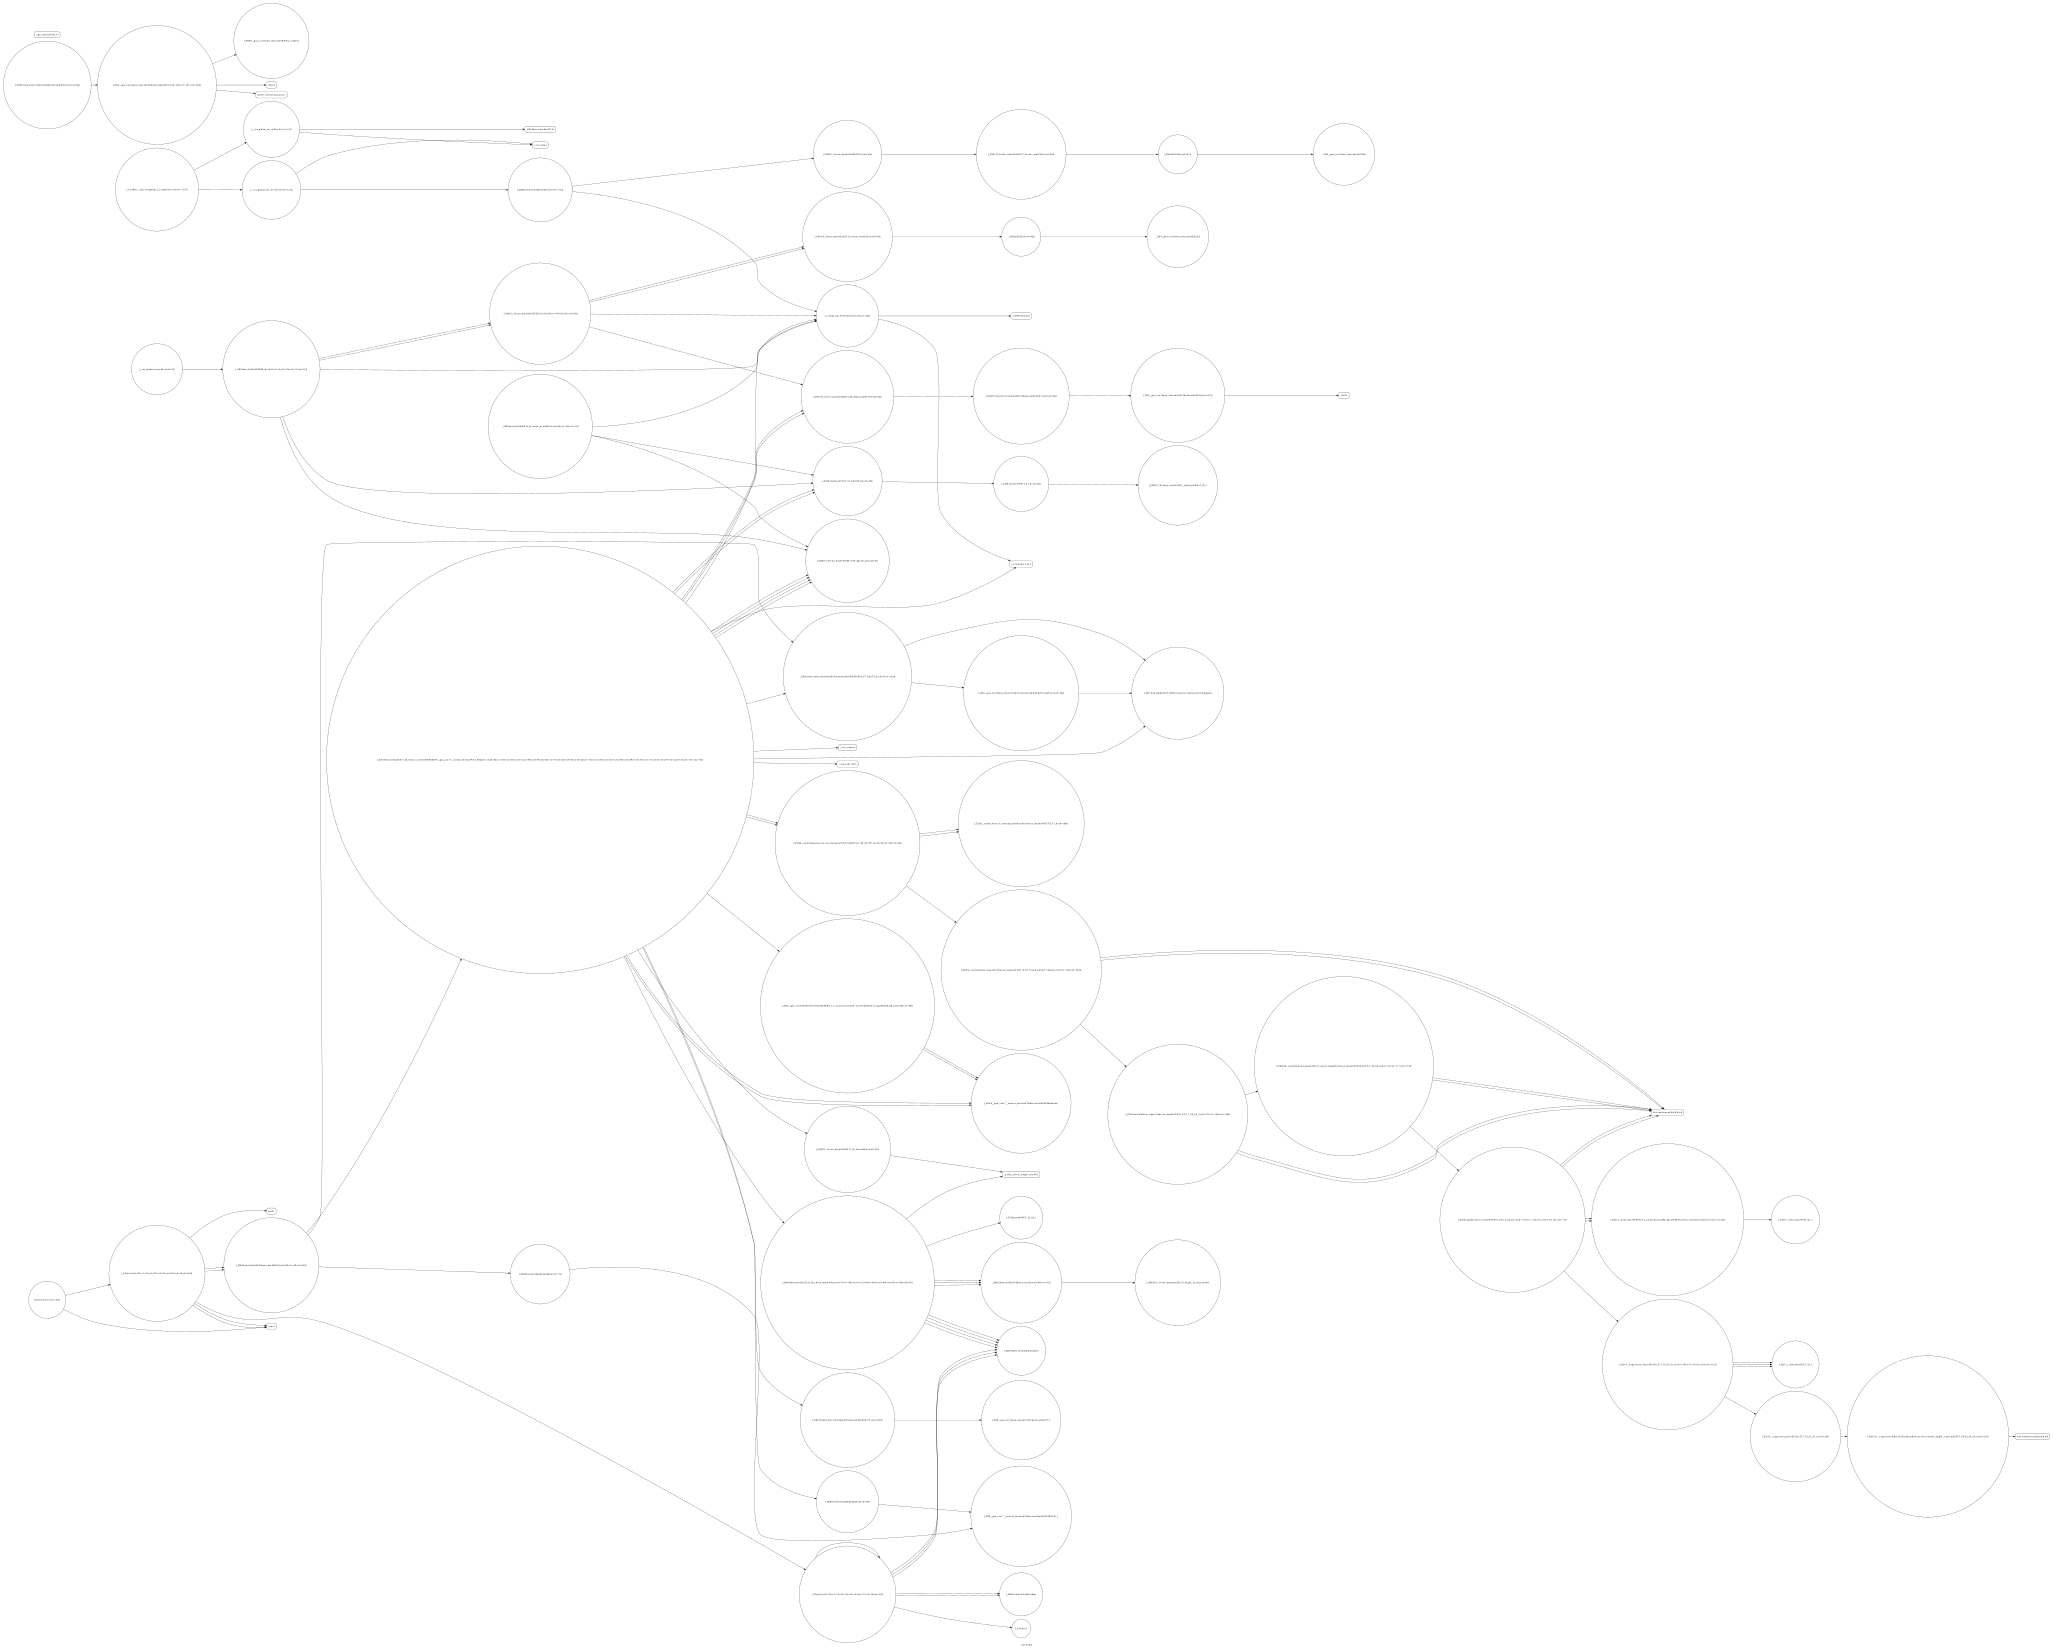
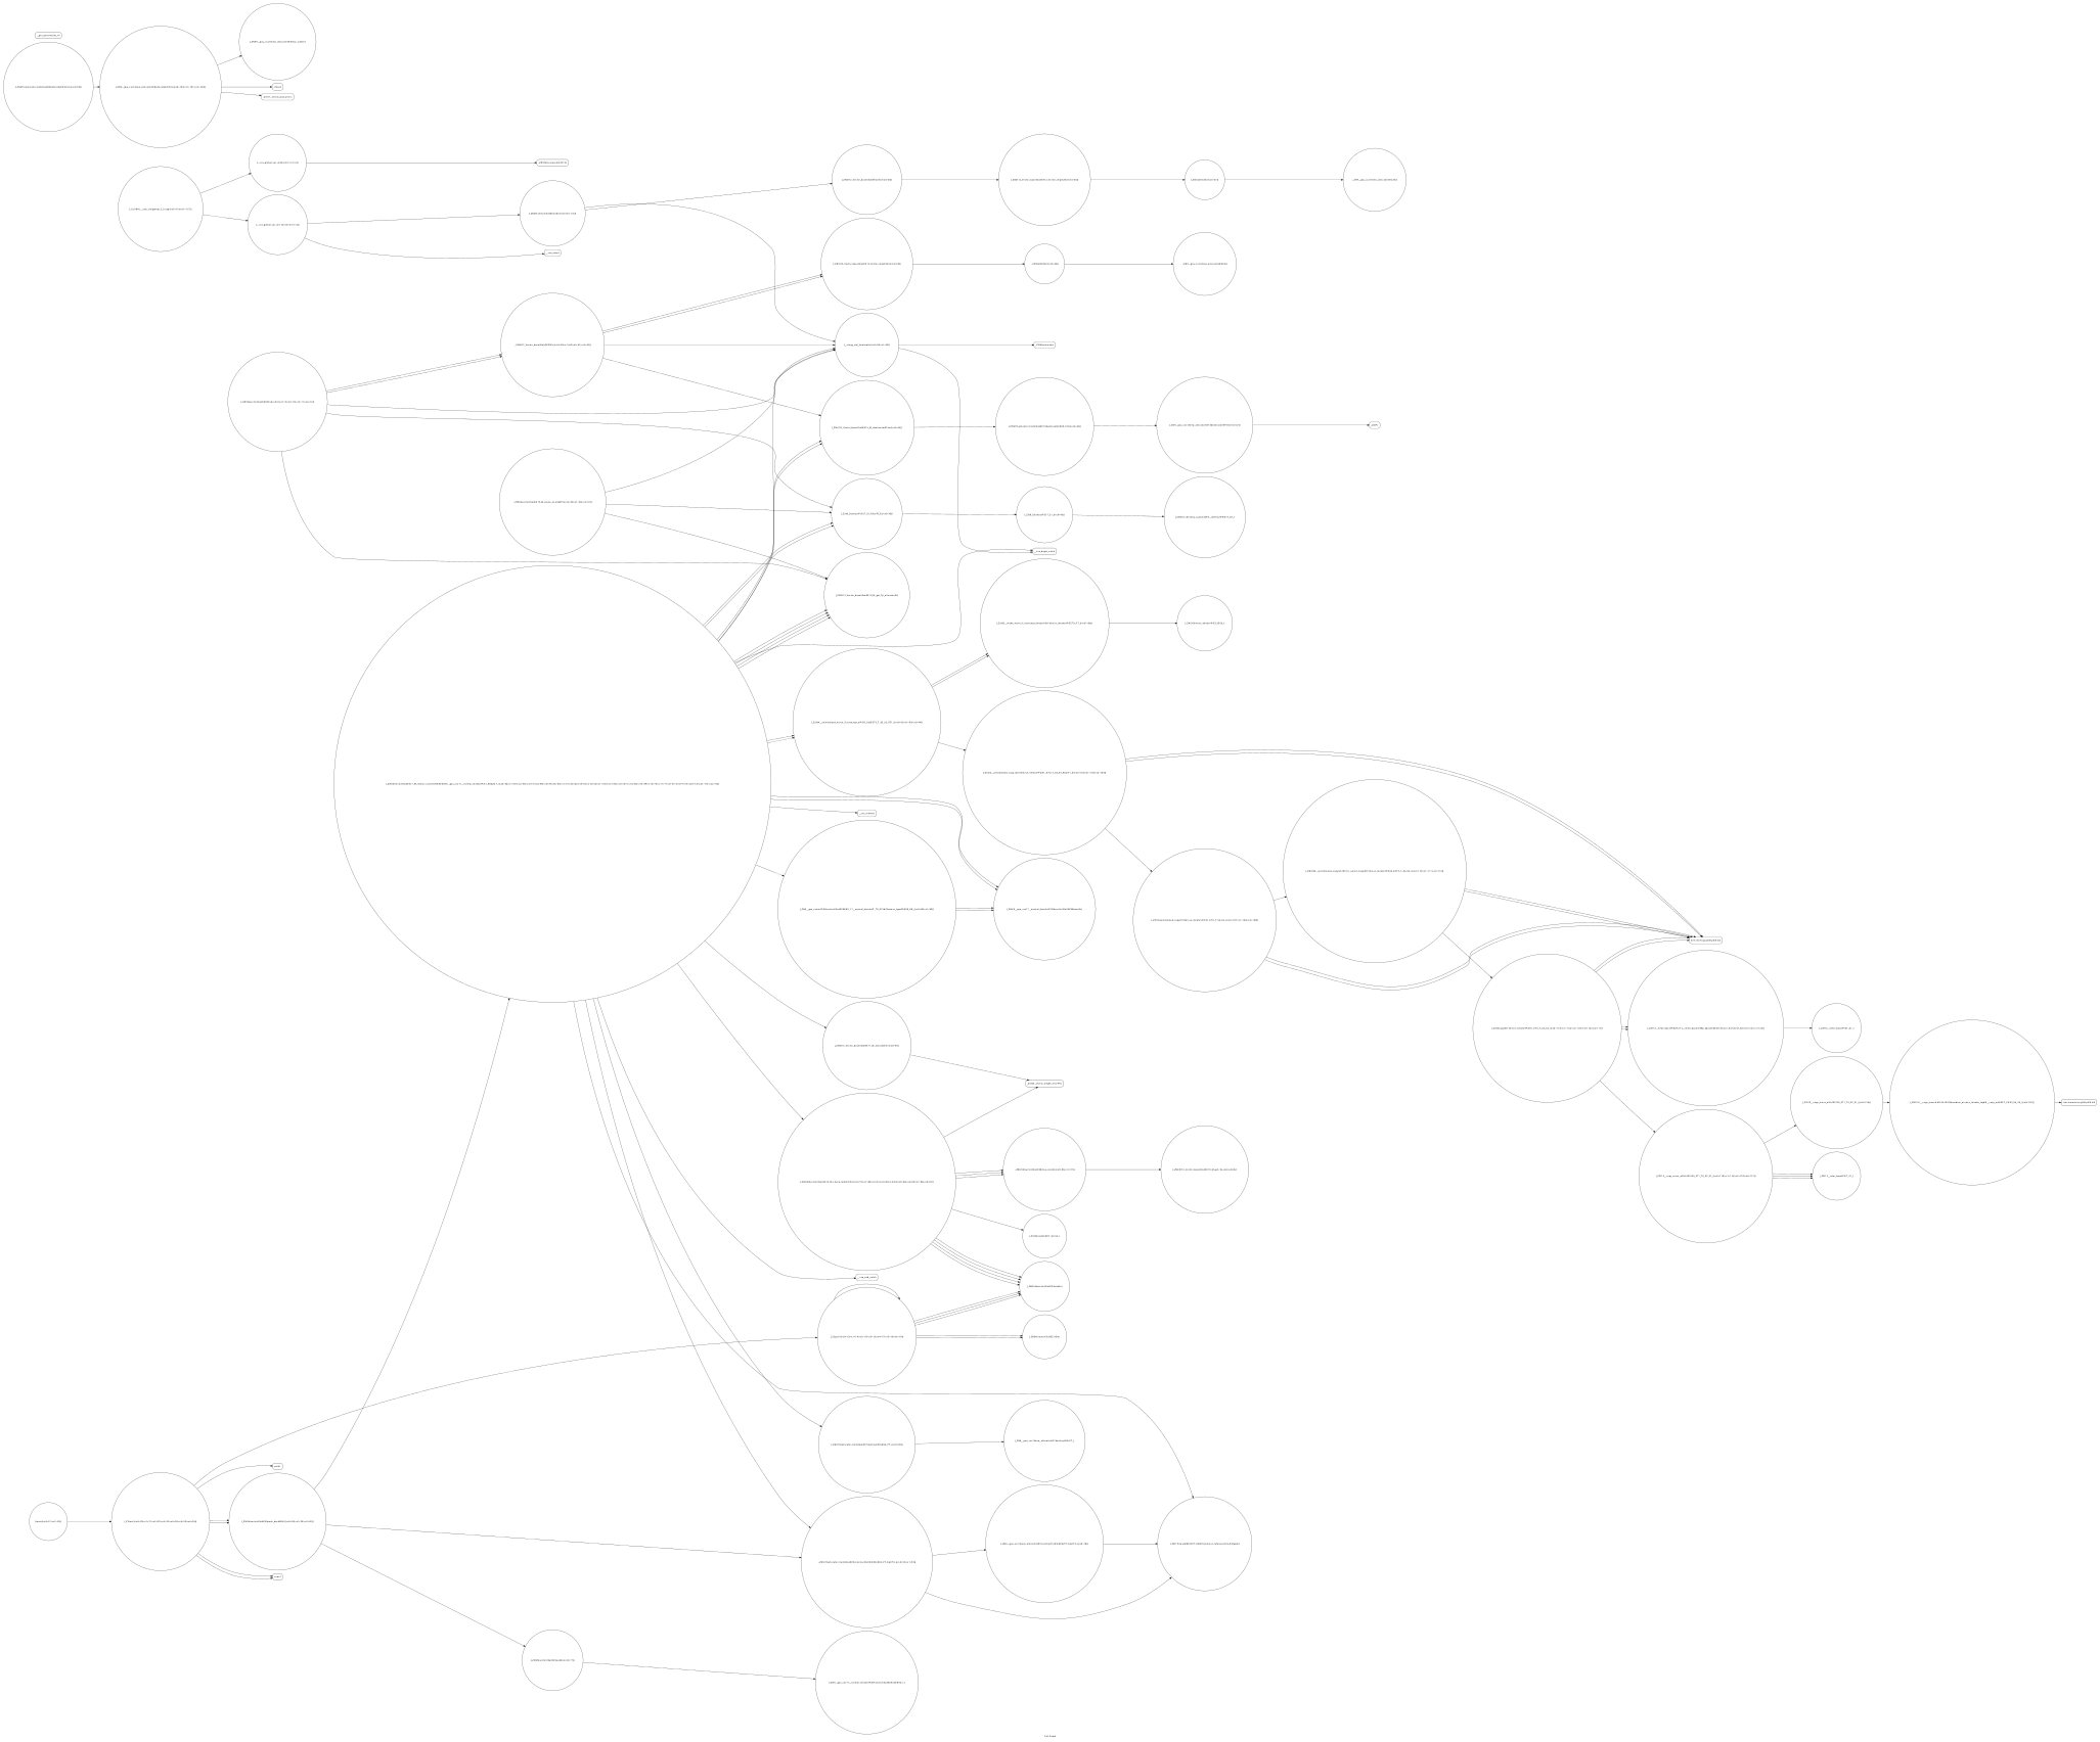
  digraph {
    fontname=Roboto
    label="Call Graph"
    rankdir=LR
    node [fontname=Roboto shape=circle]
    edge [color=black fontname=Roboto tailport=s0]
    n1 [label="{__cxx_global_var_init|{<s0>1|<s1>2}}"]
    n2 [label="{_ZNSt8ios_base4InitC1Ev}" shape=Mrecord]
    n3 [label="{__cxa_atexit}" shape=Mrecord]
    n4 [label="{_ZN9__gnu_cxxmiIPiSt6vectorIiSaIiEEEENS_17__normal_iteratorIT_T0_E15difference_typeERKS8_SB_|{<s0>88|<s1>89}}"]
    n5 [label="{_ZNK9__gnu_cxx17__normal_iteratorIPiSt6vectorIiSaIiEEE4baseEv}"]
    n6 [label="{_ZNSt6vectorIiSaIiEED2Ev|{<s0>8|<s1>9|<s2>10|<s3>11|<s4>12}}"]
    n7 [label="{_ZNSt12_Vector_baseIiSaIiEE19_M_get_Tp_allocatorEv}"]
    n8 [label="{_ZSt8_DestroyIPiiEvT_S1_RSaIT0_E|{<s0>38}}"]
    n9 [label="{_ZNSt12_Vector_baseIiSaIiEED2Ev|{<s0>39|<s1>40|<s2>41|<s3>42}}"]
    n10 [label="{__clang_call_terminate|{<s0>34|<s1>35}}"]
    n11 [label="{_ZSt8_DestroyIPiEvT_S1_|{<s0>43}}"]
    n12 [label="{_ZNSt12_Vector_baseIiSaIiEE13_M_deallocateEPim|{<s0>44}}"]
    n13 [label="{_ZNSt12_Vector_baseIiSaIiEE12_Vector_implD2Ev|{<s0>45}}"]
    n14 [label="{__cxa_begin_catch}" shape=Mrecord]
    n15 [label="{_ZSt9terminatev}" shape=Mrecord]
    n16 [label="{_ZNSt12_Destroy_auxILb1EE9__destroyIPiEEvT_S3_}"]
    n17 [label="{_ZNSt16allocator_traitsISaIiEE10deallocateERS0_Pim|{<s0>46}}"]
    n18 [label="{_ZNSaIiED2Ev|{<s0>48}}"]
    n19 [label="{__cxa_end_catch}" shape=Mrecord]
    n20 [label="{_ZNSt6vectorIiSaIiEE15_M_erase_at_endEPi|{<s0>49|<s1>50|<s2>51}}"]
    n21 [label="{_ZN9__gnu_cxx17__normal_iteratorIPiSt6vectorIiSaIiEEEC2ERKS1_}"]
    n22 [label="{_ZSt18uninitialized_copyISt13move_iteratorIPiES1_ET0_T_S4_S3_|{<s0>107|<s1>108|<s2>109}}"]
    n23 [label="{llvm.memcpy.p0i8.p0i8.i64}" shape=Mrecord]
    n24 [label="{_ZNSt20__uninitialized_copyILb1EE13__uninit_copyISt13move_iteratorIPiES3_EET0_T_S6_S5_|{<s0>110|<s1>111|<s2>112}}"]
    n25 [label="{_ZSt4copyISt13move_iteratorIPiES1_ET0_T_S4_S3_|{<s0>113|<s1>114|<s2>115|<s3>116|<s4>117}}"]
    n26 [label="{_ZSt14__copy_move_a2ILb1EPiS0_ET1_T0_S2_S1_|{<s0>118|<s1>119|<s2>120|<s3>121}}"]
    n27 [label="{_ZSt12__miter_baseIPiEDTcl12__miter_basecldtfp_4baseEEESt13move_iteratorIT_E|{<s0>122|<s1>123}}"]
    n28 [label="{_ZN9__gnu_cxx13new_allocatorIiE10deallocateEPim|{<s0>47}}"]
    n29 [label="{_ZN9__gnu_cxx13new_allocatorIiED2Ev}"]
    n30 [label="{_ZSt12__niter_baseIPiET_S1_}"]
    n31 [label="{_ZdlPv}" shape=Mrecord]
    n32 [label="{_GLOBAL__sub_I_krijgertje_2_0.cpp|{<s0>126|<s1>127}}"]
    n33 [label="{__cxx_global_var_init.1|{<s0>3|<s1>4}}"]
    n34 [label="{_ZNSt6vectorIiSaIiEEC2Ev|{<s0>5|<s1>6}}"]
    n35 [label="{_ZNSt12_Vector_baseIiSaIiEEC2Ev|{<s0>33}}"]
    n36 [label="{_ZN9__gnu_cxx13new_allocatorIiE9constructIiJRKiEEEvPT_DpOT0_|{<s0>78}}"]
    n37 [label="{_ZSt7forwardIRKiEOT_RNSt16remove_referenceIS2_E4typeE}"]
    n38 [label="{_ZNSt12_Vector_baseIiSaIiEE12_Vector_implC2Ev|{<s0>36}}"]
    n39 [label="{_ZNSt6vectorIiSaIiEEixEm}"]
    n40 [label="{_ZNK9__gnu_cxx13new_allocatorIiE8max_sizeEv}"]
    n41 [label="{_ZNSaIiEC2Ev|{<s0>37}}"]
    n42 [label="{_ZN9__gnu_cxx13new_allocatorIiEC2Ev}"]
    n43 [label="{_Znwm}" shape=Mrecord]
    n44 [label="{_ZSt13__copy_move_aILb1EPiS0_ET1_T0_S2_S1_|{<s0>124}}"]
    n45 [label="{_ZNSt11__copy_moveILb1ELb1ESt26random_access_iterator_tagE8__copy_mIiEEPT_PKS3_S6_S4_|{<s0>125}}"]
    n46 [label="{llvm.memmove.p0i8.p0i8.i64}" shape=Mrecord]
    n47 [label="{_ZNSt16allocator_traitsISaIiEE9constructIiJRKiEEEvRS0_PT_DpOT0_|{<s0>52|<s1>53}}"]
-   n48 [label="{_ZNSt6vectorIiSaIiEE5beginEv|{<s0>90}}"]
-   n49 [label="{_Z4calcii}"]
    n50 [label="{_ZNKSt6vectorIiSaIiEE8max_sizeEv|{<s0>96|<s1>97}}"]
    n51 [label="{_ZNKSt12_Vector_baseIiSaIiEE19_M_get_Tp_allocatorEv}"]
    n52 [label="{_ZNSt6vectorIiSaIiEE9push_backERKi|{<s0>28|<s1>29|<s2>30}}"]
    n53 [label="{_ZNSt6vectorIiSaIiEE3endEv|{<s0>77}}"]
    n54 [label="{_ZNSt6vectorIiSaIiEE17_M_realloc_insertIJRKiEEEvN9__gnu_cxx17__normal_iteratorIPiS1_EEDpOT_|{<s0>54|<s1>55|<s2>56|<s3>57|<s4>58|<s5>59|<s6>60|<s7>61|<s8>62|<s9>63|<s10>64|<s11>65|<s12>66|<s13>67|<s14>68|<s15>69|<s16>70|<s17>71|<s18>72|<s19>73|<s20>74|<s21>75|<s22>76}}"]
    n55 [label="{_ZNSt16allocator_traitsISaIiEE7destroyIiEEvRS0_PT_|{<s0>95}}"]
    n56 [label="{_ZNKSt6vectorIiSaIiEE12_M_check_lenEmPKc|{<s0>79|<s1>80|<s2>81|<s3>82|<s4>83|<s5>84|<s6>85|<s7>86|<s8>87}}"]
    n57 [label="{_ZNSt12_Vector_baseIiSaIiEE11_M_allocateEm|{<s0>91}}"]
    n58 [label="{_ZSt34__uninitialized_move_if_noexcept_aIPiS0_SaIiEET0_T_S3_S2_RT1_|{<s0>92|<s1>93|<s2>94}}"]
    n59 [label="{__cxa_rethrow}" shape=Mrecord]
    n60 [label="{_ZN9__gnu_cxx13new_allocatorIiE7destroyIiEEvPT_}"]
    n61 [label="{_ZNKSt6vectorIiSaIiEE4sizeEv}"]
    n62 [label="{_ZSt20__throw_length_errorPKc}" shape=Mrecord]
    n63 [label="{_ZSt3maxImERKT_S2_S2_}"]
    n64 [label="{_ZSt22__uninitialized_copy_aISt13move_iteratorIPiES1_iET0_T_S4_S3_RSaIT1_E|{<s0>103|<s1>104|<s2>105}}"]
    n65 [label="{_ZSt32__make_move_if_noexcept_iteratorIiSt13move_iteratorIPiEET0_PT_|{<s0>106}}"]
    n66 [label="{_ZNSt16allocator_traitsISaIiEE8allocateERS0_m|{<s0>99}}"]
    n67 [label="{_ZN9__gnu_cxx13new_allocatorIiE8allocateEmPKv|{<s0>100|<s1>101|<s2>102}}"]
    n68 [label="{_ZSt17__throw_bad_allocv}" shape=Mrecord]
    n69 [label="{_Z3runi|{<s0>20|<s1>21|<s2>22|<s3>23|<s4>24|<s5>25|<s6>26}}"]
    n70 [label="{scanf}" shape=Mrecord]
    n71 [label="{_Z2goiii|{<s0>13|<s1>14|<s2>15|<s3>16|<s4>17|<s5>18|<s6>19}}"]
    n72 [label="{printf}" shape=Mrecord]
    n73 [label="{__gxx_personality_v0}" shape=Mrecord]
    n74 [label="{_ZSt12__miter_baseIPiET_S1_}"]
-   n76 [label="{__cxx_global_array_dtor|{<s0>7}}"]
+   n75 [label="{_ZNSt13move_iteratorIPiEC2ES0_}"]
    n77 [label="{main|{<s0>31|<s1>32}}"]
    n1 -> n2
-   n1 -> n3 [tailport=s1]
    n4 -> n5
    n4 -> n5 [tailport=s1]
    n6 -> n7
    n6 -> n8 [tailport=s1]
    n6 -> n9 [tailport=s2]
    n6 -> n9 [tailport=s3]
    n6 -> n10 [tailport=s4]
    n8 -> n11
    n9 -> n10 [tailport=s3]
    n9 -> n12
    n9 -> n13 [tailport=s1]
    n9 -> n13 [tailport=s2]
    n10 -> n14
    n10 -> n15 [tailport=s1]
    n11 -> n16
    n12 -> n17
    n13 -> n18
    n17 -> n28
    n18 -> n29
    n20 -> n7
    n20 -> n8 [tailport=s1]
    n20 -> n10 [tailport=s2]
    n22 -> n23
    n22 -> n23 [tailport=s1]
    n22 -> n24 [tailport=s2]
    n24 -> n23
    n24 -> n23 [tailport=s1]
    n24 -> n25 [tailport=s2]
    n25 -> n23
    n25 -> n23 [tailport=s2]
    n25 -> n26 [tailport=s4]
    n25 -> n27 [tailport=s1]
    n25 -> n27 [tailport=s3]
    n26 -> n30
    n26 -> n30 [tailport=s1]
    n26 -> n30 [tailport=s2]
    n26 -> n44 [tailport=s3]
    n27 -> n74 [tailport=s1]
    n28 -> n31
    n32 -> n1
    n32 -> n33 [tailport=s1]
    n33 -> n3 [tailport=s1]
    n33 -> n34
    n34 -> n10 [tailport=s1]
    n34 -> n35
    n35 -> n38
    n36 -> n37
    n38 -> n41
    n41 -> n42
    n44 -> n45
    n45 -> n46
    n47 -> n36 [tailport=s1]
    n47 -> n37
-   n48 -> n21
    n50 -> n51
    n52 -> n47
    n52 -> n53 [tailport=s1]
    n52 -> n54 [tailport=s2]
    n53 -> n21
    n54 -> n4 [tailport=s2]
    n54 -> n5 [tailport=s6]
    n54 -> n5 [tailport=s9]
    n54 -> n7 [tailport=s7]
    n54 -> n7 [tailport=s10]
    n54 -> n7 [tailport=s15]
    n54 -> n7 [tailport=s19]
    n54 -> n8 [tailport=s16]
    n54 -> n8 [tailport=s20]
    n54 -> n10 [tailport=s22]
    n54 -> n12 [tailport=s17]
    n54 -> n12 [tailport=s21]
    n54 -> n14 [tailport=s12]
    n54 -> n19 [tailport=s14]
    n54 -> n37 [tailport=s4]
    n54 -> n47 [tailport=s5]
-   n54 -> n48 [tailport=s1]
    n54 -> n55 [tailport=s13]
    n54 -> n56
    n54 -> n57 [tailport=s3]
    n54 -> n58 [tailport=s8]
    n54 -> n58 [tailport=s11]
    n54 -> n59 [tailport=s18]
    n55 -> n60
    n56 -> n50
    n56 -> n50 [tailport=s7]
    n56 -> n50 [tailport=s8]
    n56 -> n61 [tailport=s1]
    n56 -> n61 [tailport=s3]
    n56 -> n61 [tailport=s4]
    n56 -> n61 [tailport=s6]
    n56 -> n62 [tailport=s2]
    n56 -> n63 [tailport=s5]
    n57 -> n62
    n58 -> n64 [tailport=s2]
    n58 -> n65
    n58 -> n65 [tailport=s1]
    n64 -> n22 [tailport=s2]
    n64 -> n23
    n64 -> n23 [tailport=s1]
+   n65 -> n75
    n66 -> n67
    n67 -> n40
    n67 -> n43 [tailport=s2]
    n67 -> n68 [tailport=s1]
    n69 -> n52 [tailport=s3]
    n69 -> n52 [tailport=s4]
    n69 -> n70
    n69 -> n70 [tailport=s2]
    n69 -> n71 [tailport=s5]
    n69 -> n72 [tailport=s6]
    n71 -> n39 [tailport=s3]
    n71 -> n39 [tailport=s4]
-   n71 -> n49 [tailport=s1]
    n71 -> n61
    n71 -> n61 [tailport=s2]
    n71 -> n61 [tailport=s5]
    n71 -> n71 [tailport=s6]
-   n76 -> n6
    n77 -> n69 [tailport=s1]
-   n77 -> n70
  }
